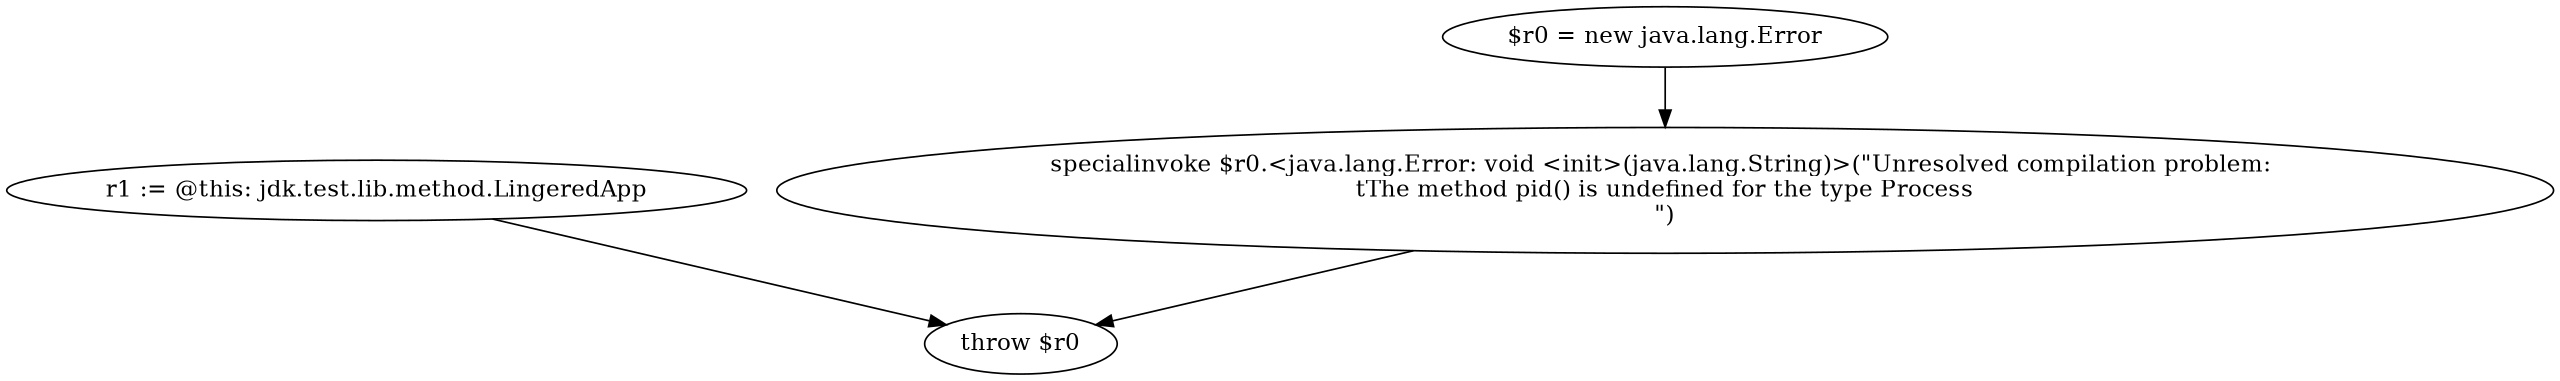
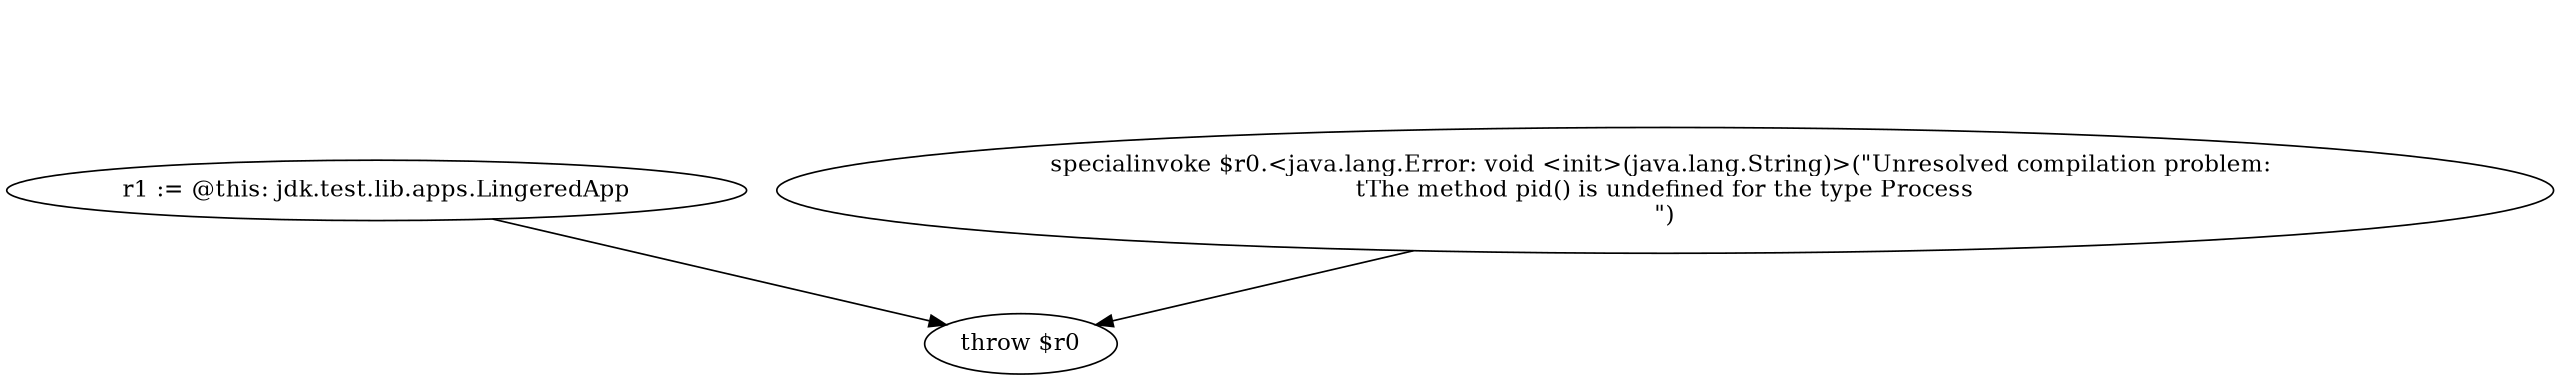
  digraph {
-   "r1 := @this: jdk.test.lib.apps.LingeredApp" [label="r1 := @this: jdk.test.lib.method.LingeredApp"]
+   "r1 := @this: jdk.test.lib.apps.LingeredApp"
    "throw $r0"
-   "$r0 = new java.lang.Error"
    "specialinvoke $r0.<java.lang.Error: void <init>(java.lang.String)>(\"Unresolved compilation problem: \n\tThe method pid() is undefined for the type Process\n\")"
    "r1 := @this: jdk.test.lib.apps.LingeredApp" -> "throw $r0"
-   "$r0 = new java.lang.Error" -> "specialinvoke $r0.<java.lang.Error: void <init>(java.lang.String)>(\"Unresolved compilation problem: \n\tThe method pid() is undefined for the type Process\n\")"
    "specialinvoke $r0.<java.lang.Error: void <init>(java.lang.String)>(\"Unresolved compilation problem: \n\tThe method pid() is undefined for the type Process\n\")" -> "throw $r0"
  }
